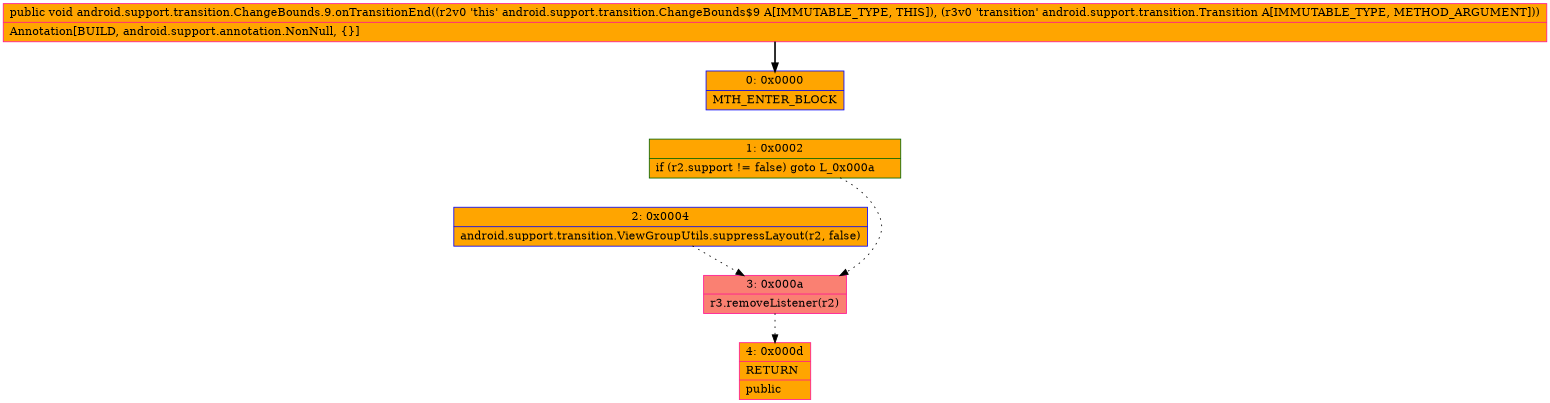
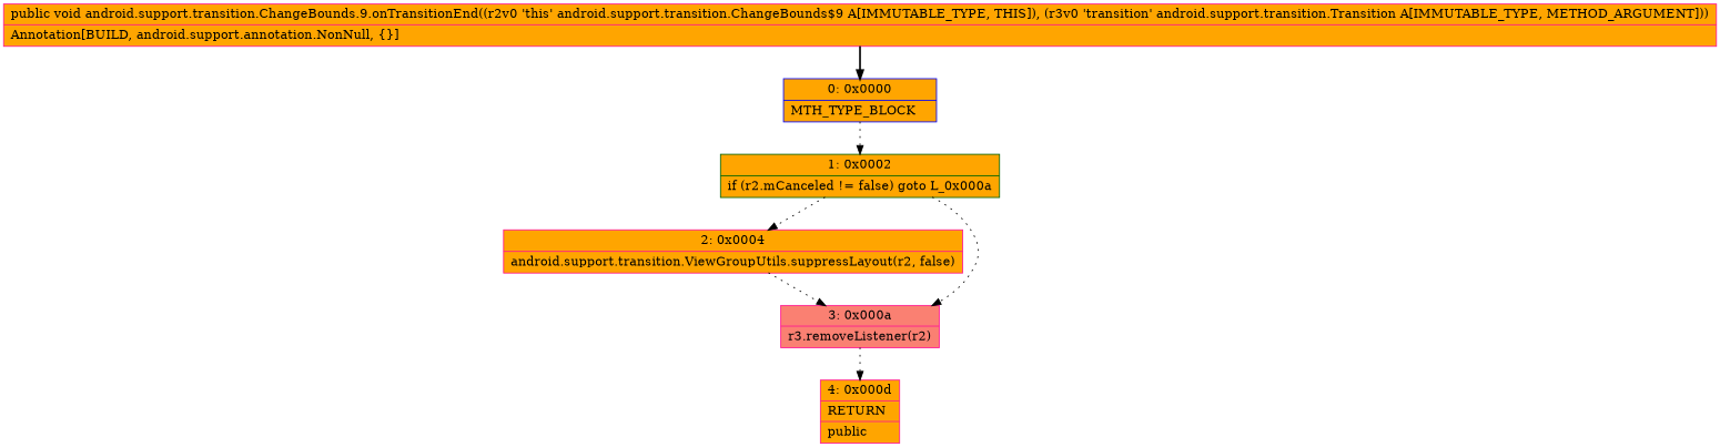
  digraph {
    node [color=deeppink fillcolor=orange shape=record style=filled]
    edge [style=dotted]
-   n1 [color=blue label="{0\:\ 0x0000|MTH_ENTER_BLOCK\l}"]
-   n2 [color=darkgreen label="{1\:\ 0x0002|if (r2.support != false) goto L_0x000a\l}"]
-   n3 [color=blue label="{2\:\ 0x0004|android.support.transition.ViewGroupUtils.suppressLayout(r2, false)\l}"]
+   n1 [color=blue label="{0\:\ 0x0000|MTH_TYPE_BLOCK\l}"]
+   n2 [color=darkgreen label="{1\:\ 0x0002|if (r2.mCanceled != false) goto L_0x000a\l}"]
+   n3 [label="{2\:\ 0x0004|android.support.transition.ViewGroupUtils.suppressLayout(r2, false)\l}"]
    n4 [fillcolor=salmon label="{3\:\ 0x000a|r3.removeListener(r2)\l}"]
    n5 [label="{4\:\ 0x000d|RETURN\l|public\l}"]
    n6 [label="{public void android.support.transition.ChangeBounds.9.onTransitionEnd((r2v0 'this' android.support.transition.ChangeBounds$9 A[IMMUTABLE_TYPE, THIS]), (r3v0 'transition' android.support.transition.Transition A[IMMUTABLE_TYPE, METHOD_ARGUMENT]))  | Annotation[BUILD, android.support.annotation.NonNull, \{\}]\l}"]
+   n1 -> n2
+   n2 -> n3
    n2 -> n4
    n3 -> n4
    n4 -> n5
    n6 -> n1 [style=bold]
  }
